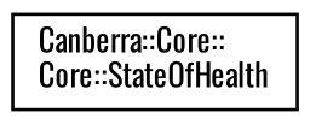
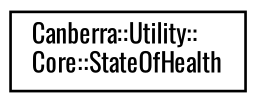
  digraph {
    rankdir=TB
    fontname=Oswald
-   n1 [color=black fillcolor=white fontname=Oswald fontsize=10 height=0.2 label="Canberra::Core::\lCore::StateOfHealth" shape=record style=filled width=0.4]
+   n1 [color=black fillcolor=white fontname=Oswald fontsize=10 height=0.2 label="Canberra::Utility::\lCore::StateOfHealth" shape=record style=filled width=0.4]
  }
